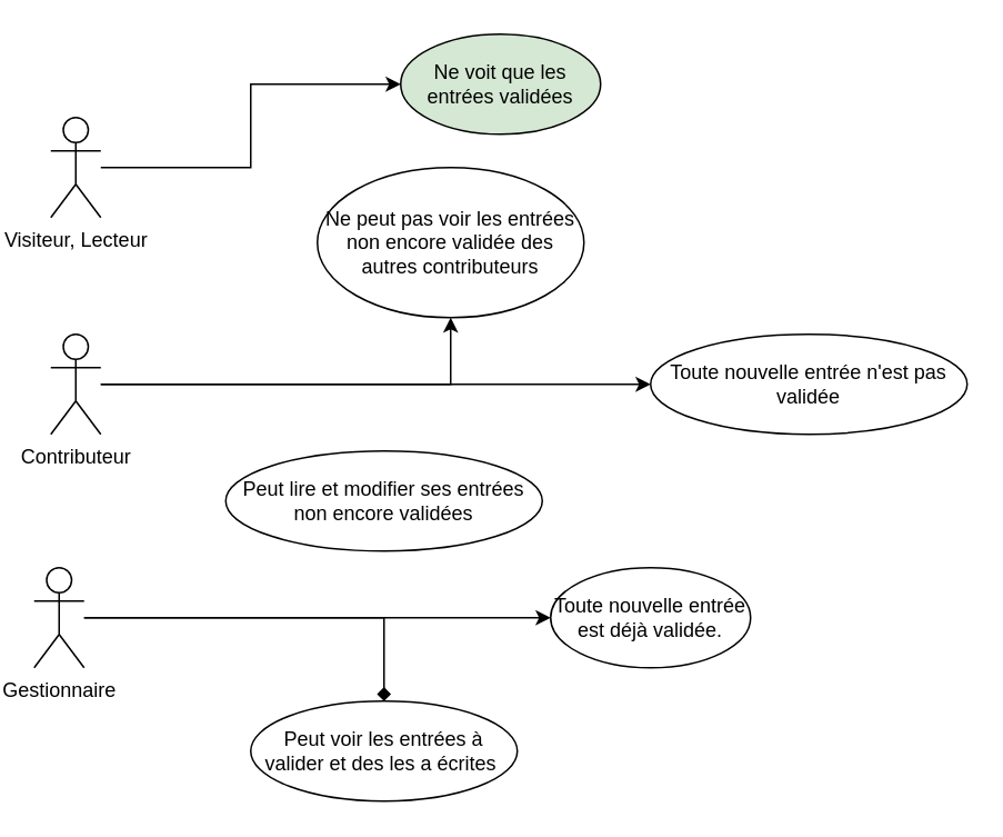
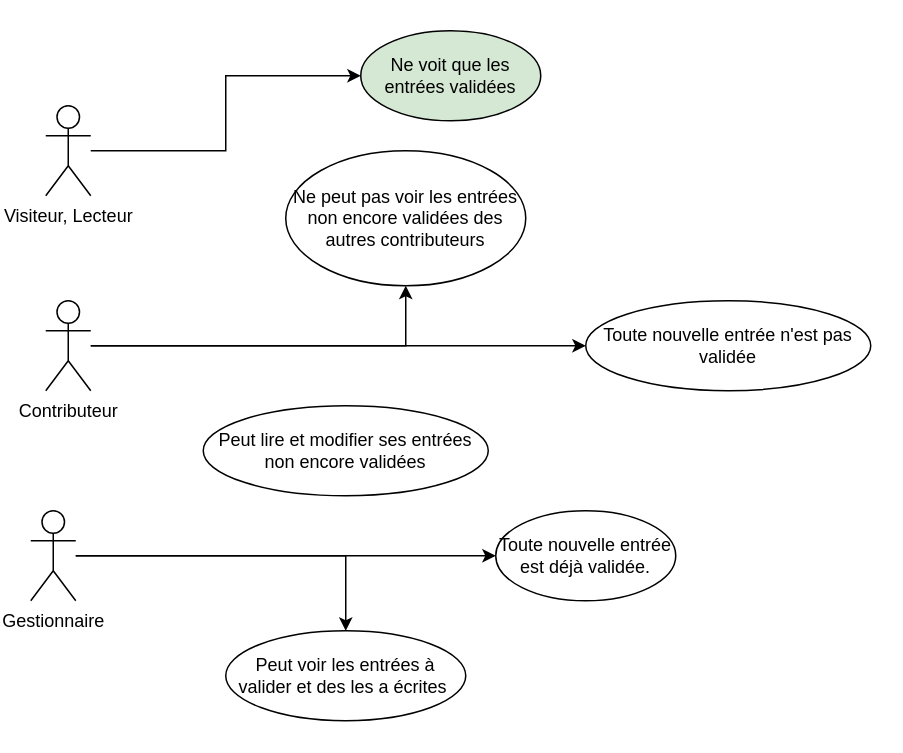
  <mxCell id="0" />
  <mxCell id="1" parent="0" />
  <mxCell id="2" value="" style="edgeStyle=orthogonalEdgeStyle;rounded=0;orthogonalLoop=1;jettySize=auto;html=1;" parent="1" source="3" target="4" edge="1"><mxGeometry relative="1" as="geometry" /></mxCell>
  <mxCell id="3" value="Visiteur, Lecteur" style="shape=umlActor;verticalLabelPosition=bottom;verticalAlign=top;html=1;outlineConnect=0;" parent="1" vertex="1"><mxGeometry x="30" y="70" width="30" height="60" as="geometry" /></mxCell>
  <mxCell id="4" value="Ne voit que les entrées validées" style="ellipse;whiteSpace=wrap;html=1;verticalAlign=middle;fillColor=#d5e8d4;" parent="1" vertex="1"><mxGeometry x="240" y="20" width="120" height="60" as="geometry" /></mxCell>
  <mxCell id="5" value="" style="edgeStyle=orthogonalEdgeStyle;rounded=0;orthogonalLoop=1;jettySize=auto;html=1;" parent="1" source="7" target="8" edge="1"><mxGeometry relative="1" as="geometry" /></mxCell>
  <mxCell id="6" value="" style="edgeStyle=orthogonalEdgeStyle;rounded=0;orthogonalLoop=1;jettySize=auto;html=1;" parent="1" source="7" target="15" edge="1"><mxGeometry relative="1" as="geometry" /></mxCell>
  <mxCell id="7" value="Contributeur" style="shape=umlActor;verticalLabelPosition=bottom;verticalAlign=top;html=1;outlineConnect=0;" parent="1" vertex="1"><mxGeometry x="30" y="200" width="30" height="60" as="geometry" /></mxCell>
  <mxCell id="8" value="Toute nouvelle entrée n'est pas validée" style="ellipse;whiteSpace=wrap;html=1;verticalAlign=middle;" parent="1" vertex="1"><mxGeometry x="390" y="200" width="190" height="60" as="geometry" /></mxCell>
  <mxCell id="9" value="" style="edgeStyle=orthogonalEdgeStyle;rounded=0;orthogonalLoop=1;jettySize=auto;html=1;" parent="1" source="11" target="12" edge="1"><mxGeometry relative="1" as="geometry" /></mxCell>
- <mxCell id="10" value="" style="edgeStyle=orthogonalEdgeStyle;rounded=0;orthogonalLoop=1;jettySize=auto;html=1;endArrow=diamond;" parent="1" source="11" target="14" edge="1"><mxGeometry relative="1" as="geometry" /></mxCell>
+ <mxCell id="10" value="" style="edgeStyle=orthogonalEdgeStyle;rounded=0;orthogonalLoop=1;jettySize=auto;html=1;" parent="1" source="11" target="14" edge="1"><mxGeometry relative="1" as="geometry" /></mxCell>
  <mxCell id="11" value="Gestionnaire" style="shape=umlActor;verticalLabelPosition=bottom;verticalAlign=top;html=1;outlineConnect=0;" parent="1" vertex="1"><mxGeometry x="20" y="340" width="30" height="60" as="geometry" /></mxCell>
  <mxCell id="12" value="Toute nouvelle entrée est déjà validée." style="ellipse;whiteSpace=wrap;html=1;verticalAlign=middle;" parent="1" vertex="1"><mxGeometry x="330" y="340" width="120" height="60" as="geometry" /></mxCell>
  <mxCell id="13" value="Peut lire et modifier ses entrées non encore validées" style="ellipse;whiteSpace=wrap;html=1;verticalAlign=middle;" parent="1" vertex="1"><mxGeometry x="135" y="270" width="190" height="60" as="geometry" /></mxCell>
  <mxCell id="14" value="Peut voir les entrées à valider et des les a écrites&amp;nbsp;" style="ellipse;whiteSpace=wrap;html=1;verticalAlign=middle;" parent="1" vertex="1"><mxGeometry x="150" y="420" width="160" height="60" as="geometry" /></mxCell>
- <mxCell id="15" value="Ne peut pas voir les entrées non encore validée des autres contributeurs" style="ellipse;whiteSpace=wrap;html=1;verticalAlign=middle;" parent="1" vertex="1"><mxGeometry x="190" y="100" width="160" height="90" as="geometry" /></mxCell>
+ <mxCell id="15" value="Ne peut pas voir les entrées non encore validées des autres contributeurs" style="ellipse;whiteSpace=wrap;html=1;verticalAlign=middle;" parent="1" vertex="1"><mxGeometry x="190" y="100" width="160" height="90" as="geometry" /></mxCell>
